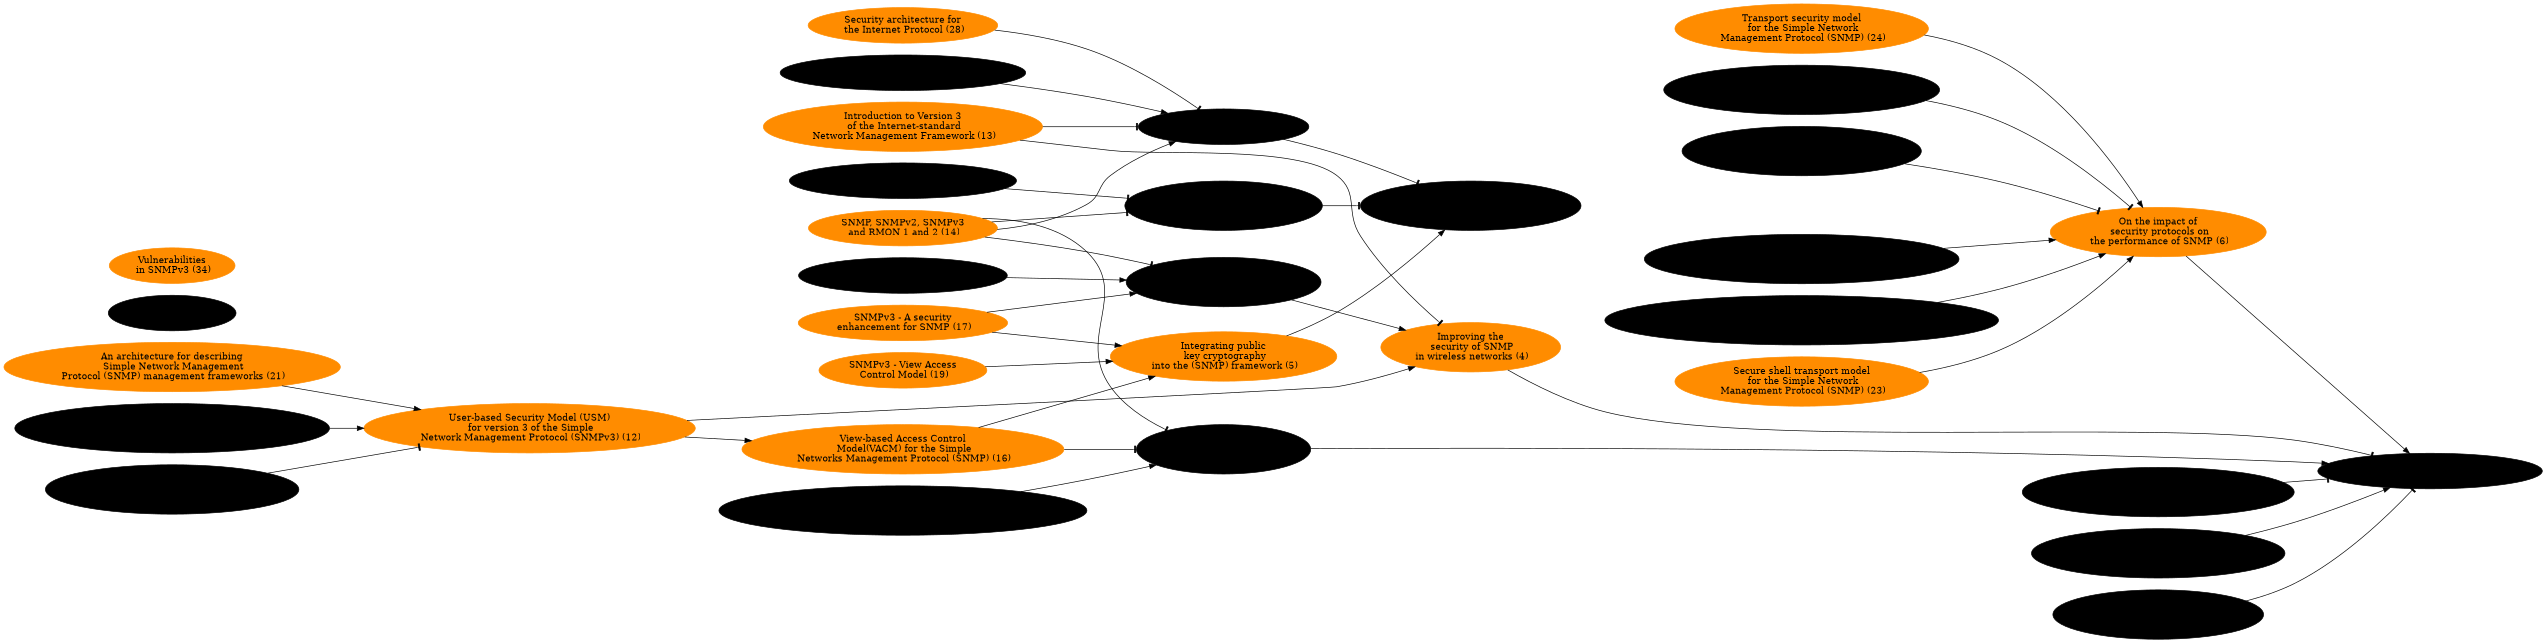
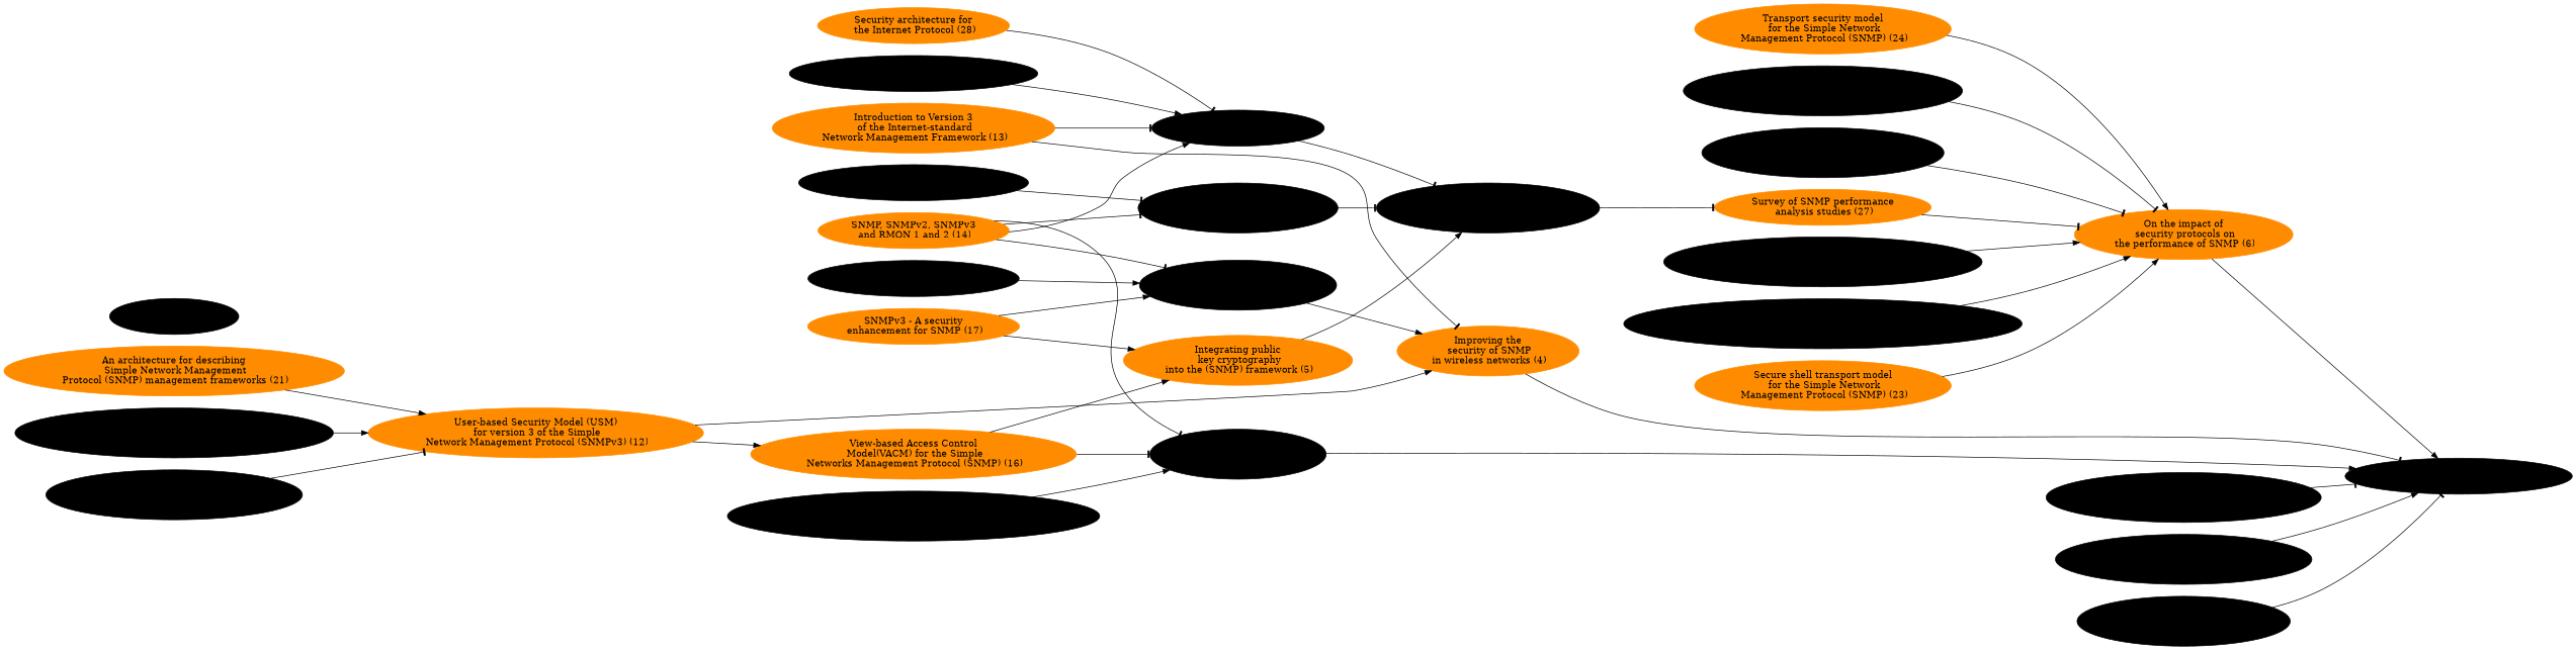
  digraph {
    rankdir=LR
    node [color=black style=filled]
    edge [arrowhead=normal]
    "A simple SNMP\n authentication method\n for ad-hoc networks (1)"
    "Under New Management -\n Practical Attacks On SNMP (7)"
    "Network Management System Design of\n Sensor Network for Monitoring the\n Environment Based on a Mutual Authentication (15)"
    "View-based Access Control\n Model(VACM) for the Simple\n Networks Management Protocol (SNMP) (16)" [color=darkorange]
    "Integrating public\n key cryptography\n into the (SNMP) framework (5)" [color=darkorange]
    "Security performance\n analysis of SNMPv3\n with respect to SNMPv2c (11)"
    "FireEye Target\n to Aggressor (2)"
    "Implementation and\n performance analysis of\n SNMP on a tls tcp base (3)"
    "SMTP Service Extension\n for Secure SMTP over TLS (33)"
+   "Survey of SNMP performance\n analysis studies (27)" [color=darkorange]
    "User-based Security Model (USM)\n for version 3 of the Simple\n Network Management Protocol (SNMPv3) (12)" [color=darkorange]
    "Improving the\n security of SNMP\n in wireless networks (4)" [color=darkorange]
    "Introduction to Version 3\n of the Internet-standard\n Network Management Framework (13)" [color=darkorange]
    "Securing SNMP across\n backbone networks (9)"
    "Security issues and\n vuluerabilities\n of the SNMP protocol (10)"
    "SNMPv3 - A security\n enhancement for SNMP (17)" [color=darkorange]
-   "SNMPv3 - View Access\n Control Model (19)" [color=darkorange]
    "On the impact of\n security protocols on\n the performance of SNMP (6)" [color=darkorange]
    "Transport layer security (TLS)\n transport model for the Simple\n Network Management Protocol (SNMP) (20)"
    "Coexistence between Version 1, Version\n 2, and Version 3 of the\n Internet-standard network management framework (22)"
    "Secure shell transport model\n for the Simple Network\n Management Protocol (SNMP) (23)" [color=darkorange]
    "Transport security model\n for the Simple Network\n Management Protocol (SNMP) (24)" [color=darkorange]
    "Simple Network Management Protocol\n (SNMP) over Transmission Control\n Protocol (TCP) transport mapping (25)"
    "Simple Network Management\n Protocol (SNMP)\n Context EngineID Discovery (26)"
    "Cryptanalysis of the\n Application Secure\n Alternative to SNMP (APSSNMP) (35)"
    "Message Processing and\n Dispatching for Simple Network\n Management Protocol (SNMP) (36)"
    "Survey of SCADA Security\n Challenges and\n Potential Attack Vectors (37)"
    "SNMP, SNMPv2, SNMPv3\n and RMON 1 and 2 (14)" [color=darkorange]
    "Security architecture for\n the Internet Protocol (28)" [color=darkorange]
    "A Simple Network\n Management Protcol (SNMP) (30)"
    "System Security\n Management via SNMP (29)"
    "An architecture for describing\n Simple Network Management\n Protocol (SNMP) management frameworks (21)" [color=darkorange]
    "Version 2 of the Protocol\n Operations for the Simple\n Network Management Protocol (SNMP) (31)"
    "Management Information Base\n (MIB) for the Simple Network\n Management Protocol (SNMP) (32)"
-   "Vulnerabilities\n in SNMPv3 (34)" [color=darkorange]
    "A simple SNMP\n authentication method\n for ad-hoc networks (1)" -> "Under New Management -\n Practical Attacks On SNMP (7)"
    "Network Management System Design of\n Sensor Network for Monitoring the\n Environment Based on a Mutual Authentication (15)" -> "A simple SNMP\n authentication method\n for ad-hoc networks (1)"
    "View-based Access Control\n Model(VACM) for the Simple\n Networks Management Protocol (SNMP) (16)" -> "A simple SNMP\n authentication method\n for ad-hoc networks (1)" [arrowhead=tee]
    "View-based Access Control\n Model(VACM) for the Simple\n Networks Management Protocol (SNMP) (16)" -> "Integrating public\n key cryptography\n into the (SNMP) framework (5)"
    "Integrating public\n key cryptography\n into the (SNMP) framework (5)" -> "Security performance\n analysis of SNMPv3\n with respect to SNMPv2c (11)"
+   "Security performance\n analysis of SNMPv3\n with respect to SNMPv2c (11)" -> "Survey of SNMP performance\n analysis studies (27)" [arrowhead=tee]
    "Implementation and\n performance analysis of\n SNMP on a tls tcp base (3)" -> "Security performance\n analysis of SNMPv3\n with respect to SNMPv2c (11)" [arrowhead=tee]
    "SMTP Service Extension\n for Secure SMTP over TLS (33)" -> "Implementation and\n performance analysis of\n SNMP on a tls tcp base (3)" [arrowhead=tee]
+   "Survey of SNMP performance\n analysis studies (27)" -> "On the impact of\n security protocols on\n the performance of SNMP (6)" [arrowhead=tee]
    "User-based Security Model (USM)\n for version 3 of the Simple\n Network Management Protocol (SNMPv3) (12)" -> "View-based Access Control\n Model(VACM) for the Simple\n Networks Management Protocol (SNMP) (16)"
    "User-based Security Model (USM)\n for version 3 of the Simple\n Network Management Protocol (SNMPv3) (12)" -> "Improving the\n security of SNMP\n in wireless networks (4)"
    "Improving the\n security of SNMP\n in wireless networks (4)" -> "Under New Management -\n Practical Attacks On SNMP (7)" [arrowhead=tee]
    "Introduction to Version 3\n of the Internet-standard\n Network Management Framework (13)" -> "Improving the\n security of SNMP\n in wireless networks (4)" [arrowhead=tee]
    "Introduction to Version 3\n of the Internet-standard\n Network Management Framework (13)" -> "Securing SNMP across\n backbone networks (9)" [arrowhead=tee]
    "Securing SNMP across\n backbone networks (9)" -> "Security performance\n analysis of SNMPv3\n with respect to SNMPv2c (11)" [arrowhead=tee]
    "Security issues and\n vuluerabilities\n of the SNMP protocol (10)" -> "Improving the\n security of SNMP\n in wireless networks (4)"
    "SNMPv3 - A security\n enhancement for SNMP (17)" -> "Integrating public\n key cryptography\n into the (SNMP) framework (5)"
    "SNMPv3 - A security\n enhancement for SNMP (17)" -> "Security issues and\n vuluerabilities\n of the SNMP protocol (10)"
-   "SNMPv3 - View Access\n Control Model (19)" -> "Integrating public\n key cryptography\n into the (SNMP) framework (5)"
    "On the impact of\n security protocols on\n the performance of SNMP (6)" -> "Under New Management -\n Practical Attacks On SNMP (7)"
    "Transport layer security (TLS)\n transport model for the Simple\n Network Management Protocol (SNMP) (20)" -> "On the impact of\n security protocols on\n the performance of SNMP (6)"
    "Coexistence between Version 1, Version\n 2, and Version 3 of the\n Internet-standard network management framework (22)" -> "On the impact of\n security protocols on\n the performance of SNMP (6)"
    "Secure shell transport model\n for the Simple Network\n Management Protocol (SNMP) (23)" -> "On the impact of\n security protocols on\n the performance of SNMP (6)"
    "Transport security model\n for the Simple Network\n Management Protocol (SNMP) (24)" -> "On the impact of\n security protocols on\n the performance of SNMP (6)"
    "Simple Network Management Protocol\n (SNMP) over Transmission Control\n Protocol (TCP) transport mapping (25)" -> "On the impact of\n security protocols on\n the performance of SNMP (6)" [arrowhead=tee]
    "Simple Network Management\n Protocol (SNMP)\n Context EngineID Discovery (26)" -> "On the impact of\n security protocols on\n the performance of SNMP (6)" [arrowhead=tee]
    "Cryptanalysis of the\n Application Secure\n Alternative to SNMP (APSSNMP) (35)" -> "Under New Management -\n Practical Attacks On SNMP (7)" [arrowhead=tee]
    "Message Processing and\n Dispatching for Simple Network\n Management Protocol (SNMP) (36)" -> "Under New Management -\n Practical Attacks On SNMP (7)"
    "Survey of SCADA Security\n Challenges and\n Potential Attack Vectors (37)" -> "Under New Management -\n Practical Attacks On SNMP (7)" [arrowhead=tee]
    "SNMP, SNMPv2, SNMPv3\n and RMON 1 and 2 (14)" -> "A simple SNMP\n authentication method\n for ad-hoc networks (1)" [arrowhead=tee]
    "SNMP, SNMPv2, SNMPv3\n and RMON 1 and 2 (14)" -> "Implementation and\n performance analysis of\n SNMP on a tls tcp base (3)" [arrowhead=tee]
    "SNMP, SNMPv2, SNMPv3\n and RMON 1 and 2 (14)" -> "Securing SNMP across\n backbone networks (9)"
    "SNMP, SNMPv2, SNMPv3\n and RMON 1 and 2 (14)" -> "Security issues and\n vuluerabilities\n of the SNMP protocol (10)" [arrowhead=tee]
    "Security architecture for\n the Internet Protocol (28)" -> "Securing SNMP across\n backbone networks (9)" [arrowhead=tee]
    "A Simple Network\n Management Protcol (SNMP) (30)" -> "Securing SNMP across\n backbone networks (9)"
    "System Security\n Management via SNMP (29)" -> "Security issues and\n vuluerabilities\n of the SNMP protocol (10)"
    "An architecture for describing\n Simple Network Management\n Protocol (SNMP) management frameworks (21)" -> "User-based Security Model (USM)\n for version 3 of the Simple\n Network Management Protocol (SNMPv3) (12)"
    "Version 2 of the Protocol\n Operations for the Simple\n Network Management Protocol (SNMP) (31)" -> "User-based Security Model (USM)\n for version 3 of the Simple\n Network Management Protocol (SNMPv3) (12)"
    "Management Information Base\n (MIB) for the Simple Network\n Management Protocol (SNMP) (32)" -> "User-based Security Model (USM)\n for version 3 of the Simple\n Network Management Protocol (SNMPv3) (12)" [arrowhead=tee]
  }
